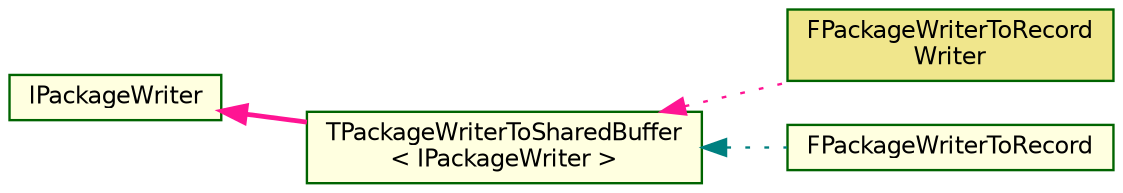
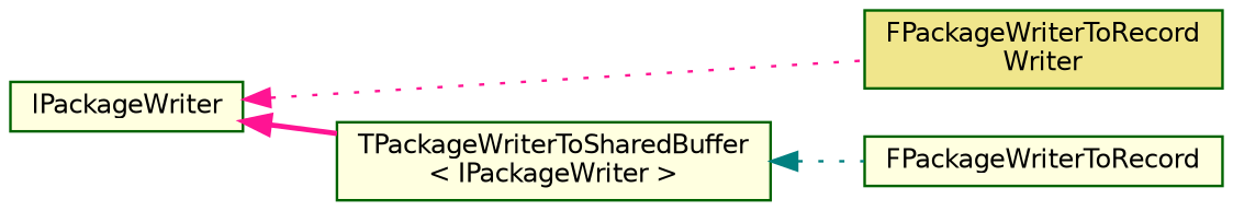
  digraph {
    rankdir=LR
    node [color=darkgreen fillcolor=lightyellow fontname=Helvetica fontsize=10 shape=box style=filled]
    edge [color=deeppink dir=back fontname=Helvetica fontsize=10 labelfontname=Helvetica labelfontsize=10 style=dotted]
    n1 [height=0.2 label=IPackageWriter width=0.4]
    n2 [height=0.2 label="TPackageWriterToSharedBuffer\l\< IPackageWriter \>" width=0.4]
    n3 [fillcolor=khaki height=0.2 label="FPackageWriterToRecord\lWriter" width=0.4]
    n4 [height=0.2 label=FPackageWriterToRecord width=0.4]
    n1 -> n2 [style=bold]
-   n2 -> n3
+   n1 -> n3
    n2 -> n4 [color=teal]
  }
